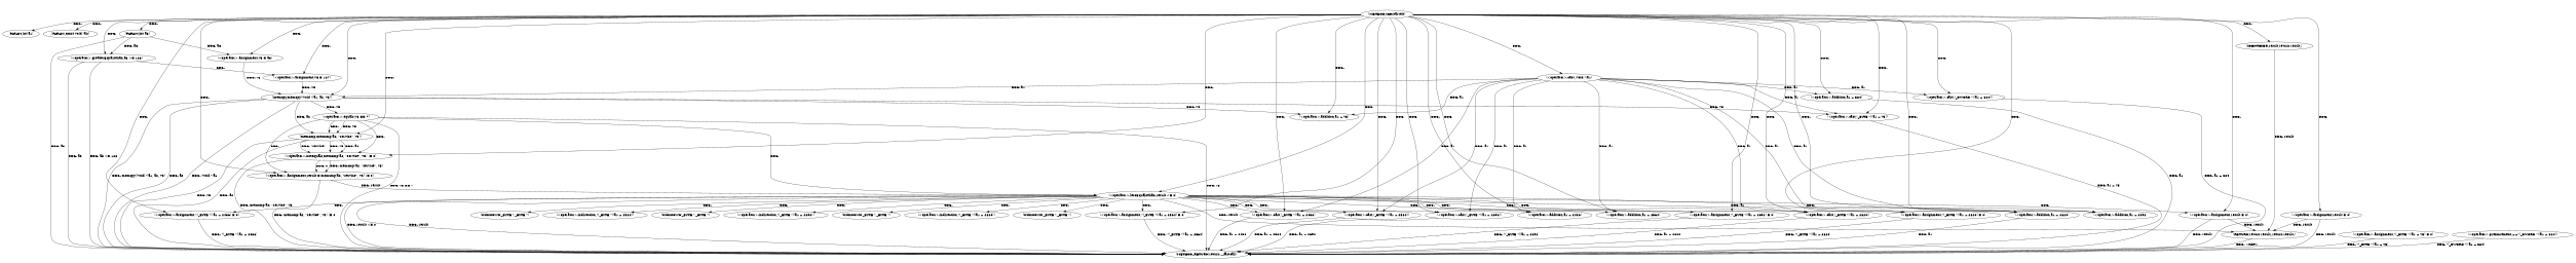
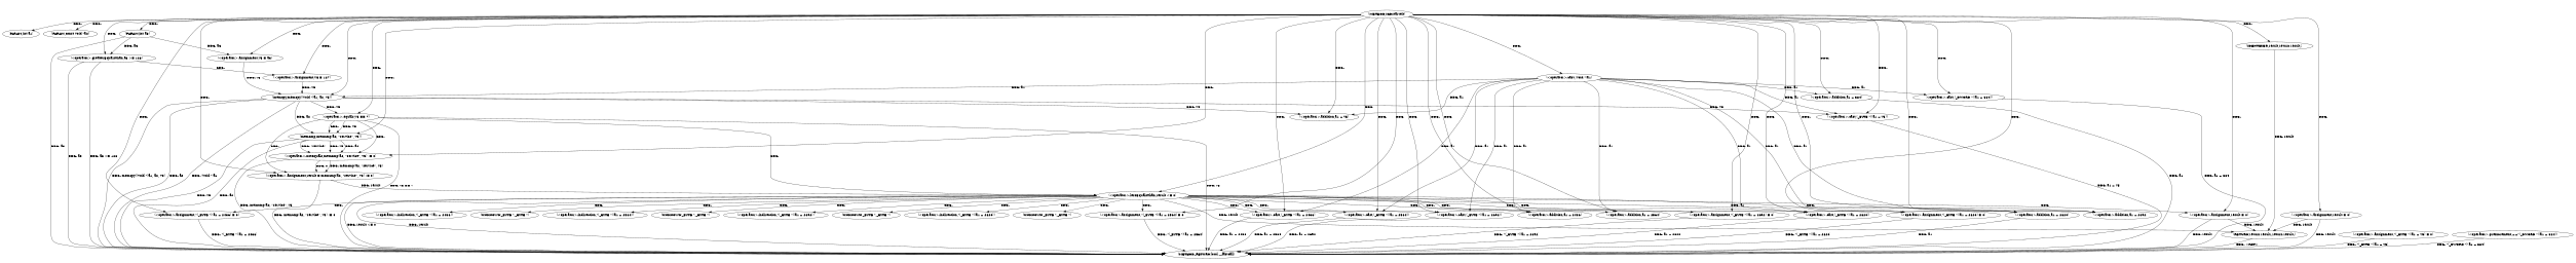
  digraph {
    n1 [label="(METHOD,IGDstartelt)"]
    n2 [label="(PARAM,int a1)"]
    n3 [label="(PARAM,const void *a2)"]
    n4 [label="(PARAM,int a3)"]
    n5 [label="(<operator>.assignment,v5 = a3)"]
    n6 [label="(<operator>.greaterEqualsThan,a3 >= 128)"]
    n7 [label="(<operator>.assignment,v5 = 127)"]
    n8 [label="(memcpy,memcpy((void *)a1, a2, v5))"]
    n9 [label="(<operator>.cast,(void *)a1)"]
    n10 [label="(<operator>.assignment,result = 0)"]
    n11 [label="(<operator>.cast,(_BYTE *)(a1 + v5))"]
    n12 [label="(<operator>.addition,a1 + v5)"]
    n13 [label="(<operator>.cast,(_DWORD *)(a1 + 384))"]
    n14 [label="(<operator>.addition,a1 + 384)"]
    n15 [label="(<operator>.equals,v5 == 7)"]
    n16 [label="(<operator>.assignment,result = memcmp(a2, \"service\", v5) != 0)"]
    n17 [label="(<operator>.notEquals,memcmp(a2, \"service\", v5) != 0)"]
    n18 [label="(memcmp,memcmp(a2, \"service\", v5))"]
    n19 [label="(<operator>.lessEqualsThan,result <= 0)"]
    n20 [label="(<operator>.assignment,result = 0)"]
    n21 [label="(<operator>.assignment,*(_BYTE *)(a1 + 2436) = 0)"]
    n22 [label="(<operator>.cast,(_BYTE *)(a1 + 2436))"]
    n23 [label="(<operator>.addition,a1 + 2436)"]
    n24 [label="(<operator>.assignment,*(_BYTE *)(a1 + 2564) = 0)"]
    n25 [label="(<operator>.cast,(_BYTE *)(a1 + 2564))"]
    n26 [label="(<operator>.addition,a1 + 2564)"]
    n27 [label="(<operator>.assignment,*(_BYTE *)(a1 + 2692) = 0)"]
    n28 [label="(<operator>.cast,(_BYTE *)(a1 + 2692))"]
    n29 [label="(<operator>.addition,a1 + 2692)"]
    n30 [label="(<operator>.assignment,*(_BYTE *)(a1 + 2820) = 0)"]
    n31 [label="(<operator>.cast,(_BYTE *)(a1 + 2820))"]
    n32 [label="(<operator>.addition,a1 + 2820)"]
    n33 [label="(IDENTIFIER,result,return result;)"]
-   n34 [label="(METHOD_RETURN,return __fastcall)"]
+   n34 [label="(METHOD_RETURN,bool __fastcall)"]
    n35 [label="(RETURN,return result;,return result;)"]
    n36 [label="(<operator>.assignment,*(_BYTE *)(a1 + v5) = 0)"]
+   n37 [label="(<operator>.indirection,*(_BYTE *)(a1 + 2436))"]
    n38 [label="(UNKNOWN,_BYTE *,_BYTE *)"]
    n39 [label="(<operator>.indirection,*(_BYTE *)(a1 + 2564))"]
    n40 [label="(UNKNOWN,_BYTE *,_BYTE *)"]
    n41 [label="(<operator>.indirection,*(_BYTE *)(a1 + 2692))"]
    n42 [label="(UNKNOWN,_BYTE *,_BYTE *)"]
    n43 [label="(<operator>.indirection,*(_BYTE *)(a1 + 2820))"]
    n44 [label="(UNKNOWN,_BYTE *,_BYTE *)"]
    n45 [label="(<operator>.preIncrement,++*(_DWORD *)(a1 + 384))"]
    n1 -> n2 [label="DDG: "]
    n1 -> n3 [label="DDG: "]
    n1 -> n4 [label="DDG: "]
    n1 -> n5 [label="DDG: "]
    n1 -> n6 [label="DDG: "]
    n1 -> n7 [label="DDG: "]
    n1 -> n8 [label="DDG: "]
    n1 -> n9 [label="DDG: "]
    n1 -> n10 [label="DDG: "]
    n1 -> n11 [label="DDG: "]
    n1 -> n12 [label="DDG: "]
    n1 -> n13 [label="DDG: "]
    n1 -> n14 [label="DDG: "]
+   n1 -> n15 [label="DDG: "]
    n1 -> n16 [label="DDG: "]
    n1 -> n17 [label="DDG: "]
    n1 -> n18 [label="DDG: "]
    n1 -> n19 [label="DDG: "]
    n1 -> n20 [label="DDG: "]
    n1 -> n21 [label="DDG: "]
    n1 -> n22 [label="DDG: "]
    n1 -> n23 [label="DDG: "]
    n1 -> n24 [label="DDG: "]
    n1 -> n25 [label="DDG: "]
    n1 -> n26 [label="DDG: "]
    n1 -> n27 [label="DDG: "]
    n1 -> n28 [label="DDG: "]
    n1 -> n29 [label="DDG: "]
    n1 -> n30 [label="DDG: "]
    n1 -> n31 [label="DDG: "]
    n1 -> n32 [label="DDG: "]
    n1 -> n33 [label="DDG: "]
    n4 -> n5 [label="DDG: a3"]
    n4 -> n6 [label="DDG: a3"]
    n4 -> n34 [label="DDG: a3"]
    n5 -> n8 [label="DDG: v5"]
    n6 -> n7 [label="CDG: "]
    n6 -> n34 [label="DDG: a3 >= 128"]
    n6 -> n34 [label="DDG: a3"]
    n7 -> n8 [label="DDG: v5"]
    n8 -> n11 [label="DDG: v5"]
    n8 -> n12 [label="DDG: v5"]
    n8 -> n15 [label="DDG: v5"]
    n8 -> n18 [label="DDG: a2"]
    n8 -> n34 [label="DDG: memcpy((void *)a1, a2, v5)"]
    n8 -> n34 [label="DDG: a2"]
    n8 -> n34 [label="DDG: (void *)a1"]
    n9 -> n8 [label="DDG: a1"]
    n9 -> n11 [label="DDG: a1"]
    n9 -> n12 [label="DDG: a1"]
    n9 -> n13 [label="DDG: a1"]
    n9 -> n14 [label="DDG: a1"]
    n9 -> n22 [label="DDG: a1"]
    n9 -> n23 [label="DDG: a1"]
    n9 -> n25 [label="DDG: a1"]
    n9 -> n26 [label="DDG: a1"]
    n9 -> n28 [label="DDG: a1"]
    n9 -> n29 [label="DDG: a1"]
    n9 -> n31 [label="DDG: a1"]
    n9 -> n32 [label="DDG: a1"]
    n10 -> n34 [label="DDG: result"]
    n10 -> n35 [label="DDG: result"]
    n11 -> n34 [label="DDG: a1 + v5"]
    n13 -> n34 [label="DDG: a1 + 384"]
    n14 -> n34 [label="DDG: a1"]
    n15 -> n16 [label="CDG: "]
    n15 -> n17 [label="CDG: "]
    n15 -> n18 [label="DDG: v5"]
    n15 -> n18 [label="CDG: "]
    n15 -> n19 [label="CDG: "]
    n15 -> n34 [label="DDG: v5 == 7"]
    n15 -> n34 [label="DDG: v5"]
    n16 -> n19 [label="DDG: result"]
    n16 -> n34 [label="DDG: memcmp(a2, \"service\", v5) != 0"]
    n17 -> n16 [label="DDG: memcmp(a2, \"service\", v5)"]
    n17 -> n16 [label="DDG: 0"]
    n17 -> n34 [label="DDG: memcmp(a2, \"service\", v5)"]
    n18 -> n17 [label="DDG: a2"]
    n18 -> n17 [label="DDG: \"service\""]
    n18 -> n17 [label="DDG: v5"]
    n18 -> n34 [label="DDG: v5"]
    n18 -> n34 [label="DDG: a2"]
    n19 -> n20 [label="CDG: "]
    n19 -> n21 [label="CDG: "]
    n19 -> n22 [label="CDG: "]
    n19 -> n23 [label="CDG: "]
    n19 -> n24 [label="CDG: "]
    n19 -> n25 [label="CDG: "]
    n19 -> n26 [label="CDG: "]
    n19 -> n27 [label="CDG: "]
    n19 -> n28 [label="CDG: "]
    n19 -> n29 [label="CDG: "]
    n19 -> n30 [label="CDG: "]
    n19 -> n31 [label="CDG: "]
    n19 -> n32 [label="DDG: a1"]
    n19 -> n34 [label="DDG: result <= 0"]
    n19 -> n34 [label="DDG: result"]
-   n19 -> n35 [label="CDG: result"]
+   n19 -> n35 [label="DDG: result"]
+   n19 -> n37 [label="CDG: "]
    n19 -> n38 [label="CDG: "]
    n19 -> n39 [label="CDG: "]
    n19 -> n40 [label="CDG: "]
    n19 -> n41 [label="CDG: "]
    n19 -> n42 [label="CDG: "]
    n19 -> n43 [label="CDG: "]
    n19 -> n44 [label="CDG: "]
    n20 -> n34 [label="DDG: result"]
    n20 -> n35 [label="DDG: result"]
    n21 -> n34 [label="DDG: *(_BYTE *)(a1 + 2436)"]
    n22 -> n34 [label="DDG: a1 + 2436"]
    n24 -> n34 [label="DDG: *(_BYTE *)(a1 + 2564)"]
    n25 -> n34 [label="DDG: a1 + 2564"]
    n27 -> n34 [label="DDG: *(_BYTE *)(a1 + 2692)"]
    n28 -> n34 [label="DDG: a1 + 2692"]
    n30 -> n34 [label="DDG: *(_BYTE *)(a1 + 2820)"]
    n31 -> n34 [label="DDG: a1 + 2820"]
    n32 -> n34 [label="DDG: a1"]
    n33 -> n35 [label="DDG: result"]
    n35 -> n34 [label="DDG: <RET>"]
    n36 -> n34 [label="DDG: *(_BYTE *)(a1 + v5)"]
    n45 -> n34 [label="DDG: *(_DWORD *)(a1 + 384)"]
  }
